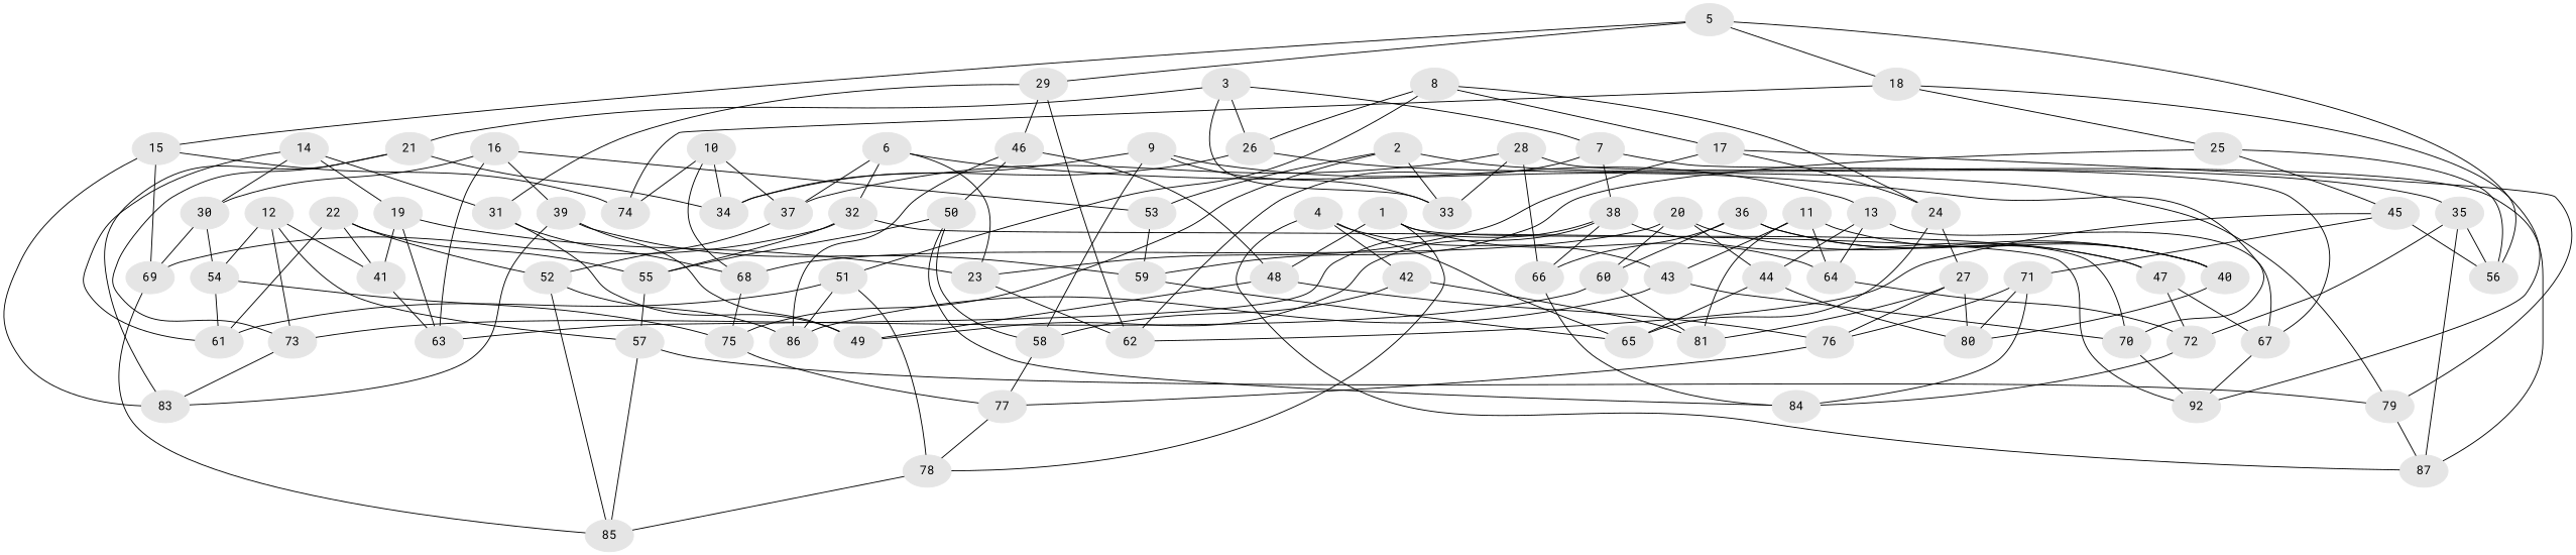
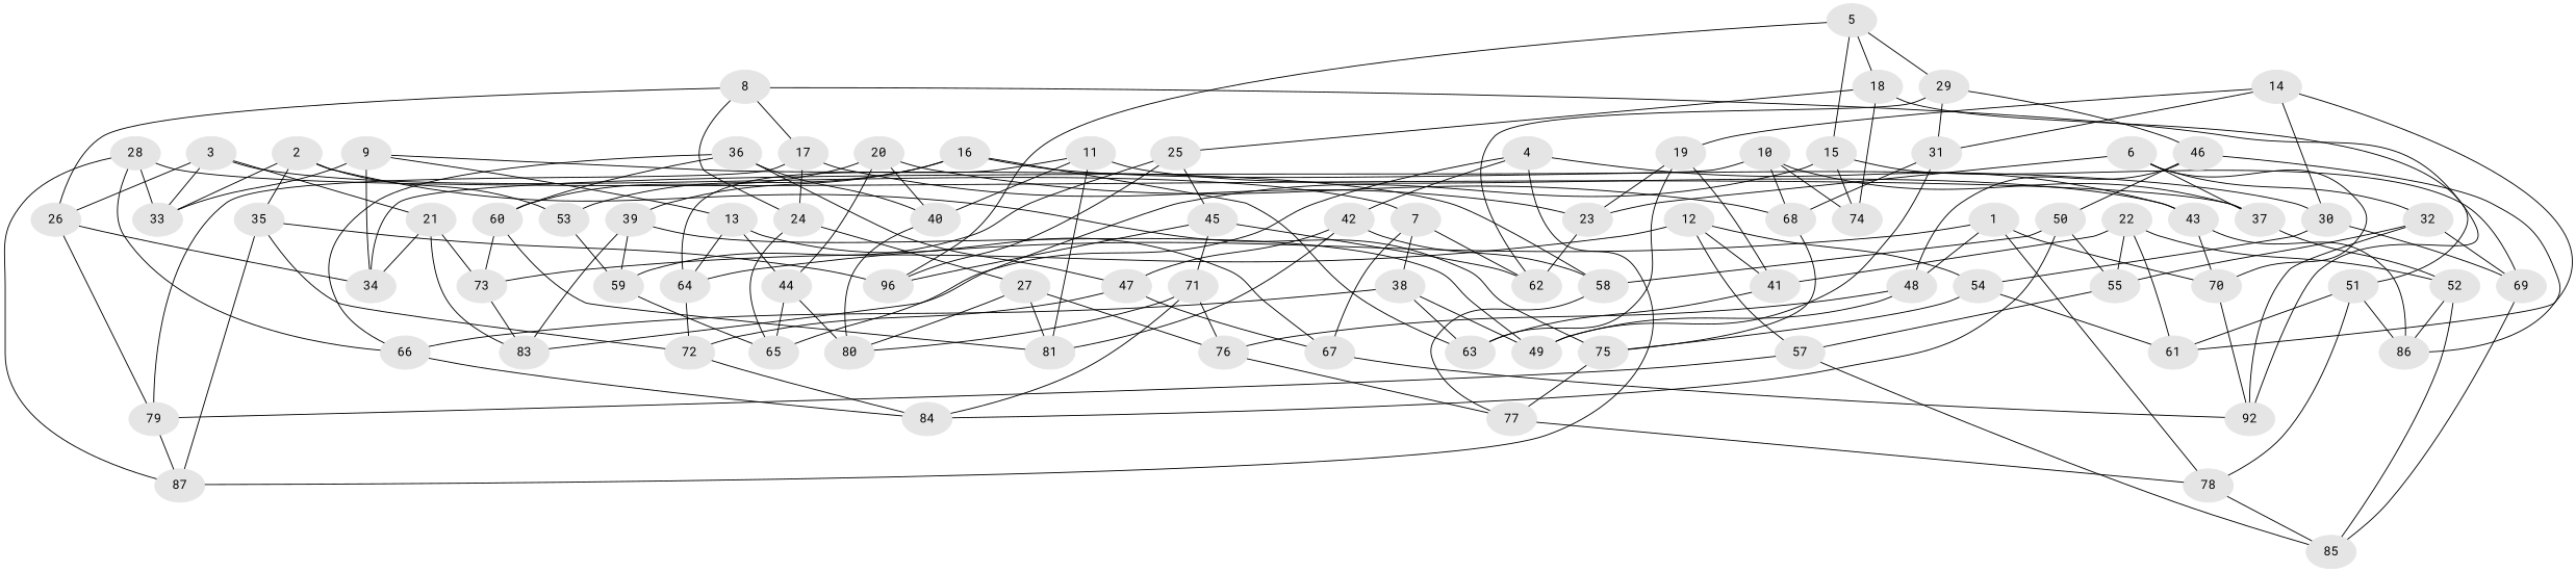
  graph {
    fontname="Roboto Mono"
    node [color=gray90 fontname="Roboto Mono" style=filled]
    edge [fontname="Roboto Mono"]
    1
    48
    64
    70
    78
    76
    49
    72
    n9 [label=92]
    85
    2
    33
    35
    53
    75
    87
-   56
+   56 [label=96]
    59
    77
    3
    7
    21
    26
    38
    62
    67
    34
    73
    83
    79
    4
    42
    43
    65
    58
    81
    47
    86
    5
    15
    18
    29
    74
    69
    25
    31
    46
    6
    23
    32
    37
    55
    52
    63
    66
    8
    17
    24
    51
    27
    61
    9
    13
    44
    10
    68
    11
    40
    80
    12
    41
    54
    57
    14
    19
    30
    16
    39
    45
    20
    60
    22
    71
    28
    84
    50
    36
    1 -- 48
    1 -- 64
    1 -- 70
    1 -- 78
    48 -- 76
    48 -- 49
    64 -- 72
    70 -- n9
    78 -- 85
    76 -- 77
    72 -- 84
    2 -- 33
    2 -- 35
    2 -- 53
    2 -- 75
    35 -- 72
    35 -- 87
    35 -- 56
    53 -- 59
    75 -- 77
    59 -- 65
    77 -- 78
    3 -- 33
    3 -- 7
    3 -- 21
    3 -- 26
    7 -- 38
    7 -- 62
    7 -- 67
    21 -- 34
    21 -- 73
    21 -- 83
    26 -- 34
    26 -- 79
    38 -- 49
    38 -- 63
    38 -- 66
    67 -- n9
    73 -- 83
    79 -- 87
    4 -- 87
    4 -- 42
    4 -- 43
    4 -- 65
    42 -- 58
    42 -- 81
-   38 -- 47
+   42 -- 47
    43 -- 70
    43 -- 86
    58 -- 77
    47 -- 72
    47 -- 67
    5 -- 56
    5 -- 15
    5 -- 18
    5 -- 29
    15 -- 83
    15 -- 74
    15 -- 69
    18 -- n9
    18 -- 74
    18 -- 25
    29 -- 62
    29 -- 31
    29 -- 46
    69 -- 85
    25 -- 56
    25 -- 59
    25 -- 45
    31 -- 49
    31 -- 68
    46 -- 48
    46 -- 86
    46 -- 50
    6 -- 70
    6 -- 23
    6 -- 32
    6 -- 37
    23 -- 62
    32 -- n9
    32 -- 69
    32 -- 55
    37 -- 52
    55 -- 57
    52 -- 85
    52 -- 86
    66 -- 84
    8 -- 26
    8 -- 17
    8 -- 24
    8 -- 51
    17 -- 79
    17 -- 23
    17 -- 24
    24 -- 65
    24 -- 27
    51 -- 78
    51 -- 86
    51 -- 61
    27 -- 76
    27 -- 81
    27 -- 80
    9 -- 33
    9 -- 34
    9 -- 58
    9 -- 13
    13 -- 64
    13 -- 67
    13 -- 44
    44 -- 65
    44 -- 80
    10 -- 34
    10 -- 74
    10 -- 37
    10 -- 68
    68 -- 75
    11 -- 64
    11 -- 43
    11 -- 81
    11 -- 40
    40 -- 80
    12 -- 73
    12 -- 41
    12 -- 54
    12 -- 57
    41 -- 63
    54 -- 75
    54 -- 61
    57 -- 85
    57 -- 79
    14 -- 31
    14 -- 61
    14 -- 19
    14 -- 30
    19 -- 23
    19 -- 63
    19 -- 41
    30 -- 69
    30 -- 54
    16 -- 53
    16 -- 63
    16 -- 30
    16 -- 39
    39 -- 49
    39 -- 59
    39 -- 83
    45 -- 56
    45 -- 62
    45 -- 71
    20 -- 44
    20 -- 68
    20 -- 40
    20 -- 60
    60 -- 73
    60 -- 81
    22 -- 55
    22 -- 52
    22 -- 61
    22 -- 41
    71 -- 76
    71 -- 80
    71 -- 84
    28 -- 33
    28 -- 87
    28 -- 37
    28 -- 66
    50 -- 58
    50 -- 55
    50 -- 84
    36 -- 47
    36 -- 66
    36 -- 40
    36 -- 60
  }
